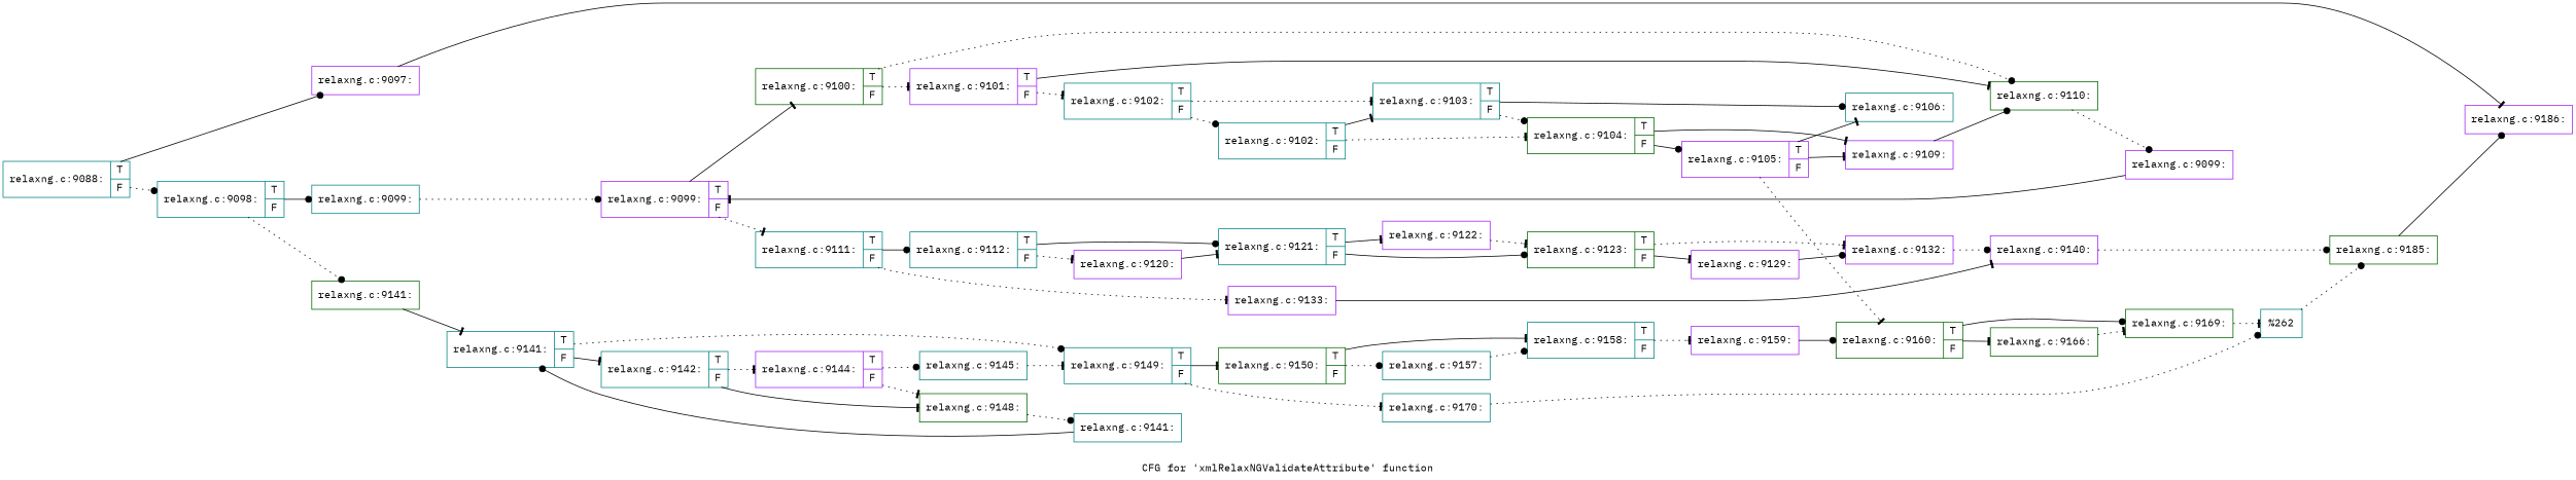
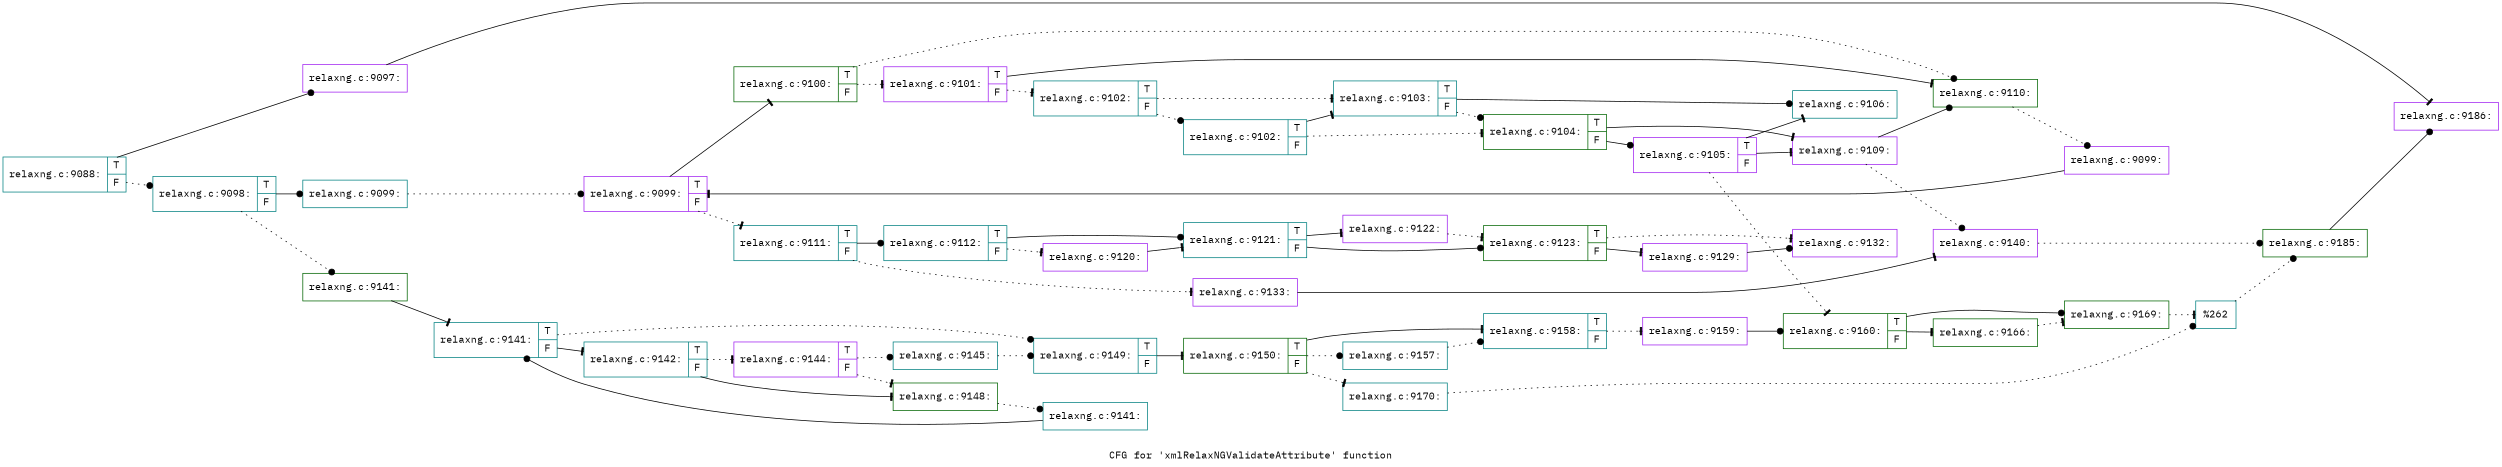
  digraph {
    fontname="IBM Plex Mono"
    label="CFG for 'xmlRelaxNGValidateAttribute' function"
    rankdir=LR
    node [color=teal fontname="IBM Plex Mono" shape=record]
    edge [arrowhead=tee fontname="IBM Plex Mono" style=dotted]
    n1 [label="{relaxng.c:9088:|{<s0>T|<s1>F}}"]
    n2 [color=purple label="{relaxng.c:9097:}"]
    n3 [label="{relaxng.c:9098:|{<s0>T|<s1>F}}"]
    n4 [color=purple label="{relaxng.c:9186:}"]
    n5 [label="{relaxng.c:9099:}"]
    n6 [color=darkgreen label="{relaxng.c:9141:}"]
    n7 [color=purple label="{relaxng.c:9099:|{<s0>T|<s1>F}}"]
    n8 [label="{relaxng.c:9141:|{<s0>T|<s1>F}}"]
    n9 [color=darkgreen label="{relaxng.c:9100:|{<s0>T|<s1>F}}"]
    n10 [label="{relaxng.c:9111:|{<s0>T|<s1>F}}"]
    n11 [label="{relaxng.c:9142:|{<s0>T|<s1>F}}"]
    n12 [label="{relaxng.c:9149:|{<s0>T|<s1>F}}"]
    n13 [color=purple label="{relaxng.c:9101:|{<s0>T|<s1>F}}"]
    n14 [color=darkgreen label="{relaxng.c:9110:}"]
    n15 [label="{relaxng.c:9112:|{<s0>T|<s1>F}}"]
    n16 [color=purple label="{relaxng.c:9133:}"]
    n17 [label="{relaxng.c:9102:|{<s0>T|<s1>F}}"]
    n18 [color=purple label="{relaxng.c:9099:}"]
    n19 [color=purple label="{relaxng.c:9120:}"]
    n20 [label="{relaxng.c:9121:|{<s0>T|<s1>F}}"]
    n21 [color=purple label="{relaxng.c:9140:}"]
    n22 [label="{relaxng.c:9103:|{<s0>T|<s1>F}}"]
    n23 [label="{relaxng.c:9102:|{<s0>T|<s1>F}}"]
    n24 [color=darkgreen label="{relaxng.c:9104:|{<s0>T|<s1>F}}"]
    n25 [label="{relaxng.c:9106:}"]
    n26 [color=purple label="{relaxng.c:9105:|{<s0>T|<s1>F}}"]
    n27 [color=purple label="{relaxng.c:9109:}"]
    n28 [color=darkgreen label="{relaxng.c:9160:|{<s0>T|<s1>F}}"]
    n29 [color=purple label="{relaxng.c:9122:}"]
    n30 [color=darkgreen label="{relaxng.c:9123:|{<s0>T|<s1>F}}"]
    n31 [color=darkgreen label="{relaxng.c:9185:}"]
    n32 [color=purple label="{relaxng.c:9129:}"]
    n33 [color=purple label="{relaxng.c:9132:}"]
    n34 [color=purple label="{relaxng.c:9144:|{<s0>T|<s1>F}}"]
    n35 [color=darkgreen label="{relaxng.c:9148:}"]
    n36 [color=darkgreen label="{relaxng.c:9150:|{<s0>T|<s1>F}}"]
    n37 [label="{relaxng.c:9170:}"]
    n38 [label="{relaxng.c:9145:}"]
    n39 [label="{relaxng.c:9141:}"]
    n40 [label="{relaxng.c:9157:}"]
    n41 [label="{relaxng.c:9158:|{<s0>T|<s1>F}}"]
    n42 [label="{%262}"]
    n43 [color=purple label="{relaxng.c:9159:}"]
    n44 [color=darkgreen label="{relaxng.c:9166:}"]
    n45 [color=darkgreen label="{relaxng.c:9169:}"]
    n1 -> n2 [arrowhead=dot style=solid]
    n1 -> n3 [arrowhead=dot]
    n2 -> n4 [style=solid]
    n3 -> n5 [arrowhead=dot style=solid]
    n3 -> n6 [arrowhead=dot]
    n5 -> n7 [arrowhead=dot]
    n6 -> n8 [style=solid]
    n7 -> n9 [style=solid]
    n7 -> n10
    n8 -> n11 [style=solid]
    n8 -> n12 [arrowhead=dot]
    n9 -> n13
    n9 -> n14 [arrowhead=dot]
    n10 -> n15 [arrowhead=dot style=solid]
    n10 -> n16
    n11 -> n34
    n11 -> n35 [style=solid]
    n12 -> n36 [style=solid]
-   n12 -> n37
+   n36 -> n37
    n13 -> n14 [style=solid]
    n13 -> n17
    n14 -> n18 [arrowhead=dot]
    n15 -> n19
    n15 -> n20 [arrowhead=dot style=solid]
    n16 -> n21 [style=solid]
    n17 -> n22
    n17 -> n23 [arrowhead=dot]
    n18 -> n7 [style=solid]
    n19 -> n20 [style=solid]
    n20 -> n29 [style=solid]
    n20 -> n30 [arrowhead=dot style=solid]
    n21 -> n31 [arrowhead=dot]
    n22 -> n24 [arrowhead=dot]
    n22 -> n25 [arrowhead=dot style=solid]
    n23 -> n22 [style=solid]
    n23 -> n24
    n24 -> n26 [arrowhead=dot style=solid]
    n24 -> n27 [style=solid]
    n26 -> n25 [style=solid]
    n26 -> n27 [style=solid]
    n26 -> n28
    n27 -> n14 [arrowhead=dot style=solid]
    n28 -> n44 [style=solid]
    n28 -> n45 [arrowhead=dot style=solid]
    n29 -> n30
    n30 -> n32 [style=solid]
    n30 -> n33
    n31 -> n4 [arrowhead=dot style=solid]
    n32 -> n33 [arrowhead=dot style=solid]
-   n33 -> n21 [arrowhead=dot]
+   n27 -> n21 [arrowhead=dot]
    n34 -> n35
    n34 -> n38 [arrowhead=dot]
    n35 -> n39 [arrowhead=dot]
    n36 -> n40 [arrowhead=dot]
    n36 -> n41 [style=solid]
    n37 -> n42 [arrowhead=dot]
-   n38 -> n12
+   n38 -> n12 [arrowhead=dot]
    n39 -> n8 [arrowhead=dot style=solid]
    n40 -> n41 [arrowhead=dot]
    n41 -> n43
    n42 -> n31 [arrowhead=dot]
    n43 -> n28 [arrowhead=dot style=solid]
    n44 -> n45
    n45 -> n42
  }
